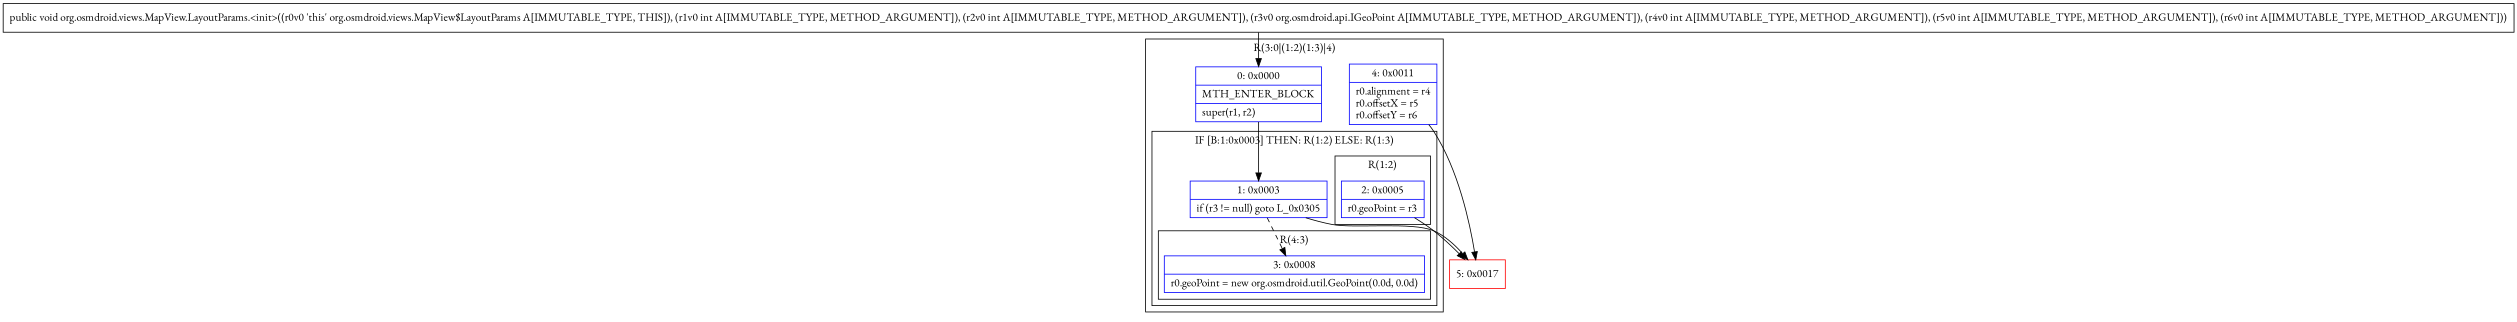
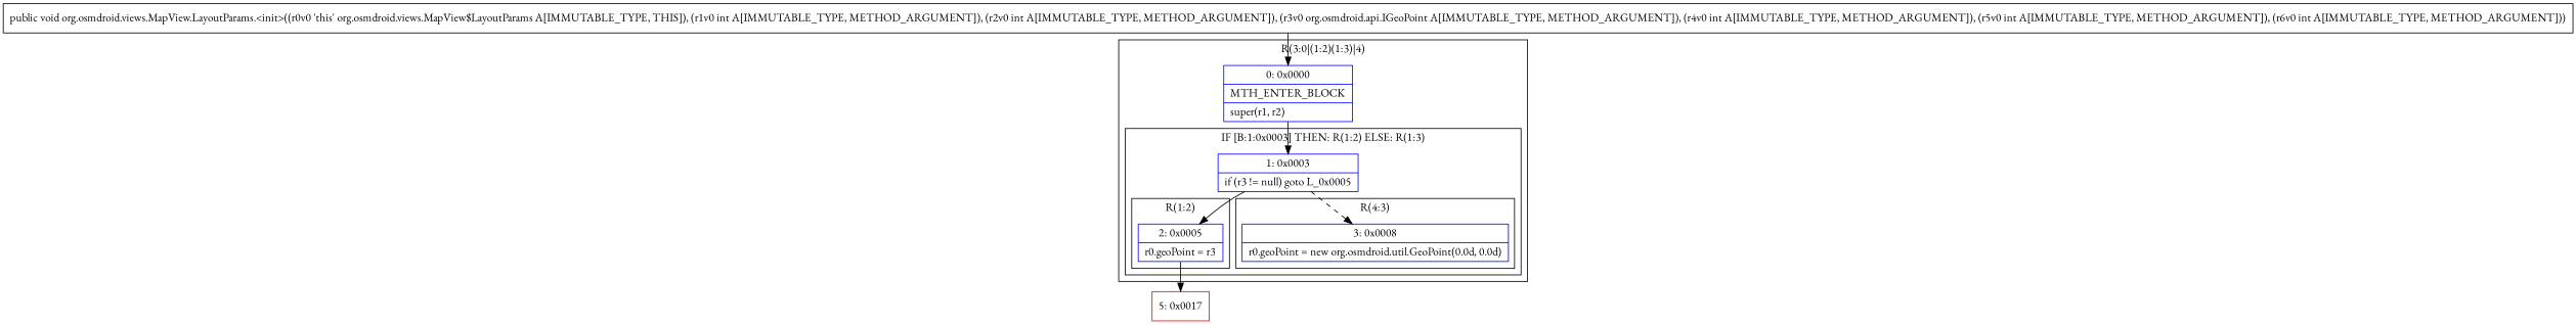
  digraph {
    fontname="EB Garamond"
    node [color=blue fontname="EB Garamond" shape=record]
    edge [fontname="EB Garamond"]
    n1 [label="{2\:\ 0x0005|r0.geoPoint = r3\l}"]
    n2 [label="{3\:\ 0x0008|r0.geoPoint = new org.osmdroid.util.GeoPoint(0.0d, 0.0d)\l}"]
-   n3 [label="{1\:\ 0x0003|if (r3 != null) goto L_0x0305\l}"]
+   n3 [label="{1\:\ 0x0003|if (r3 != null) goto L_0x0005\l}"]
    n4 [label="{0\:\ 0x0000|MTH_ENTER_BLOCK\l|super(r1, r2)\l}"]
-   n5 [label="{4\:\ 0x0011|r0.alignment = r4\lr0.offsetX = r5\lr0.offsetY = r6\l}"]
    n6 [color=red label="{5\:\ 0x0017}"]
    n7 [label="{public void org.osmdroid.views.MapView.LayoutParams.\<init\>((r0v0 'this' org.osmdroid.views.MapView$LayoutParams A[IMMUTABLE_TYPE, THIS]), (r1v0 int A[IMMUTABLE_TYPE, METHOD_ARGUMENT]), (r2v0 int A[IMMUTABLE_TYPE, METHOD_ARGUMENT]), (r3v0 org.osmdroid.api.IGeoPoint A[IMMUTABLE_TYPE, METHOD_ARGUMENT]), (r4v0 int A[IMMUTABLE_TYPE, METHOD_ARGUMENT]), (r5v0 int A[IMMUTABLE_TYPE, METHOD_ARGUMENT]), (r6v0 int A[IMMUTABLE_TYPE, METHOD_ARGUMENT])) }" color=""]
    subgraph cluster_1 {
      label="R(3:0|(1:2)(1:3)|4)"
      n4
-     n5
      subgraph cluster_2 {
        label="IF [B:1:0x0003] THEN: R(1:2) ELSE: R(1:3)"
        n3
        subgraph cluster_3 {
          label="R(1:2)"
          n1
        }
        subgraph cluster_4 {
          label="R(4:3)"
          n2
        }
      }
    }
    n1 -> n6
-   n3 -> n6
+   n3 -> n1
    n3 -> n2 [style=dashed]
    n4 -> n3
-   n5 -> n6
    n7 -> n4
  }
